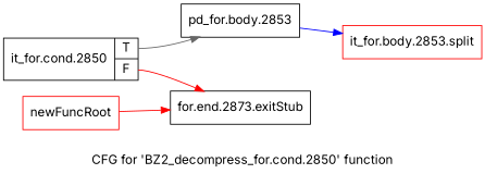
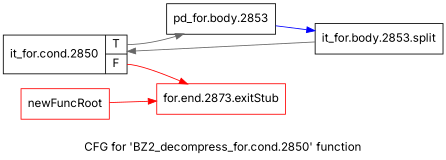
  digraph {
    fontname=Inter
    label="CFG for 'BZ2_decompress_for.cond.2850' function"
    rankdir=LR
    node [color=black fontname=Inter shape=record]
    edge [color=red fontname=Inter]
    n1 [color=red label="{newFuncRoot}"]
-   n2 [label="{for.end.2873.exitStub}"]
+   n2 [color=red label="{for.end.2873.exitStub}"]
    n3 [label="{it_for.cond.2850|{<s0>T|<s1>F}}"]
    n4 [label="{pd_for.body.2853}"]
-   n5 [color=red label="{it_for.body.2853.split}"]
+   n5 [label="{it_for.body.2853.split}"]
    n1 -> n2
    n3 -> n2 [tailport=s1]
    n3 -> n4 [color=gray40 tailport=s0]
    n4 -> n5 [color=blue]
+   n5 -> n3 [color=gray40]
  }
